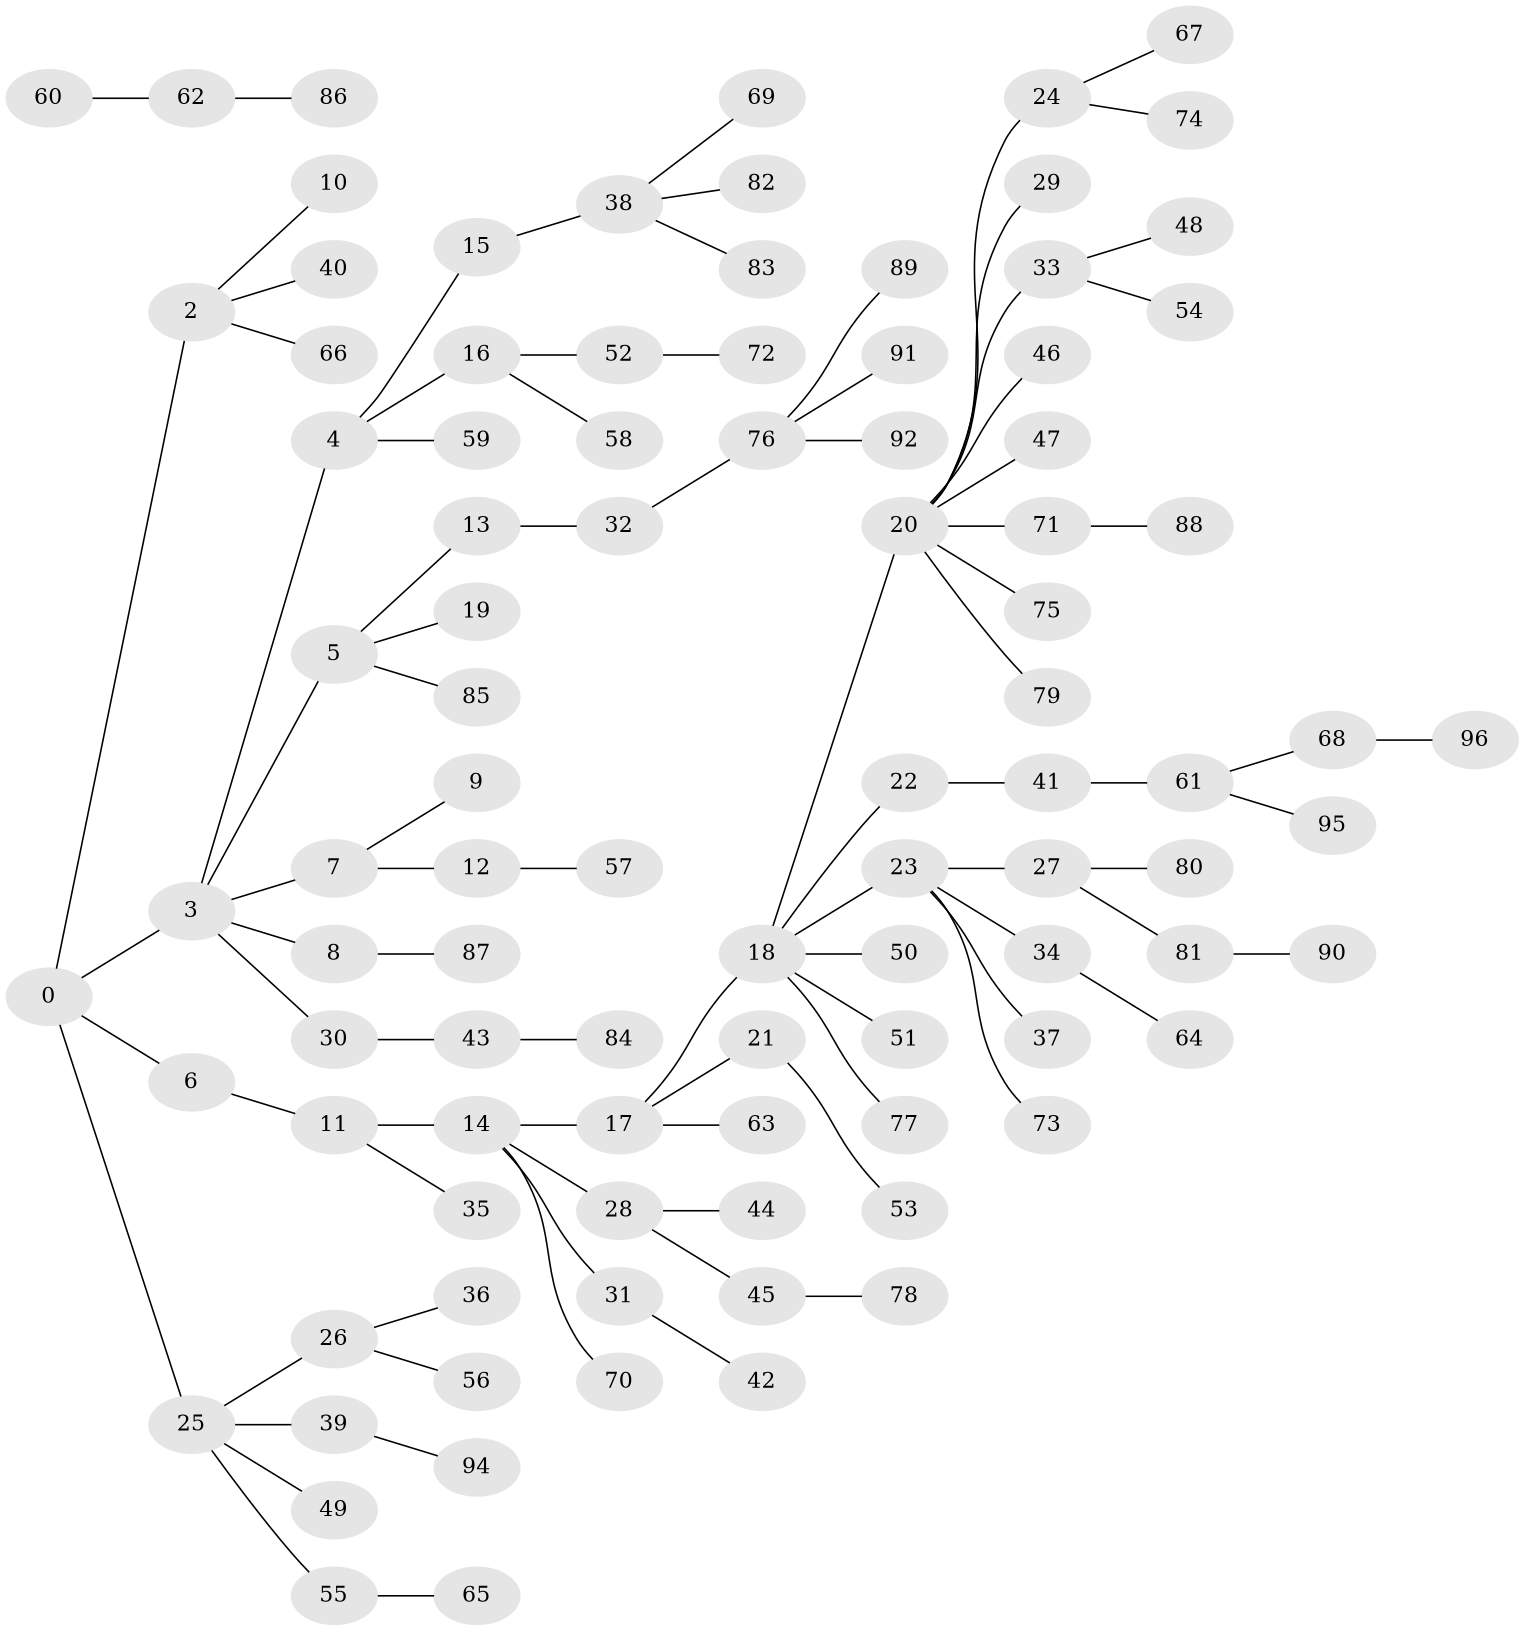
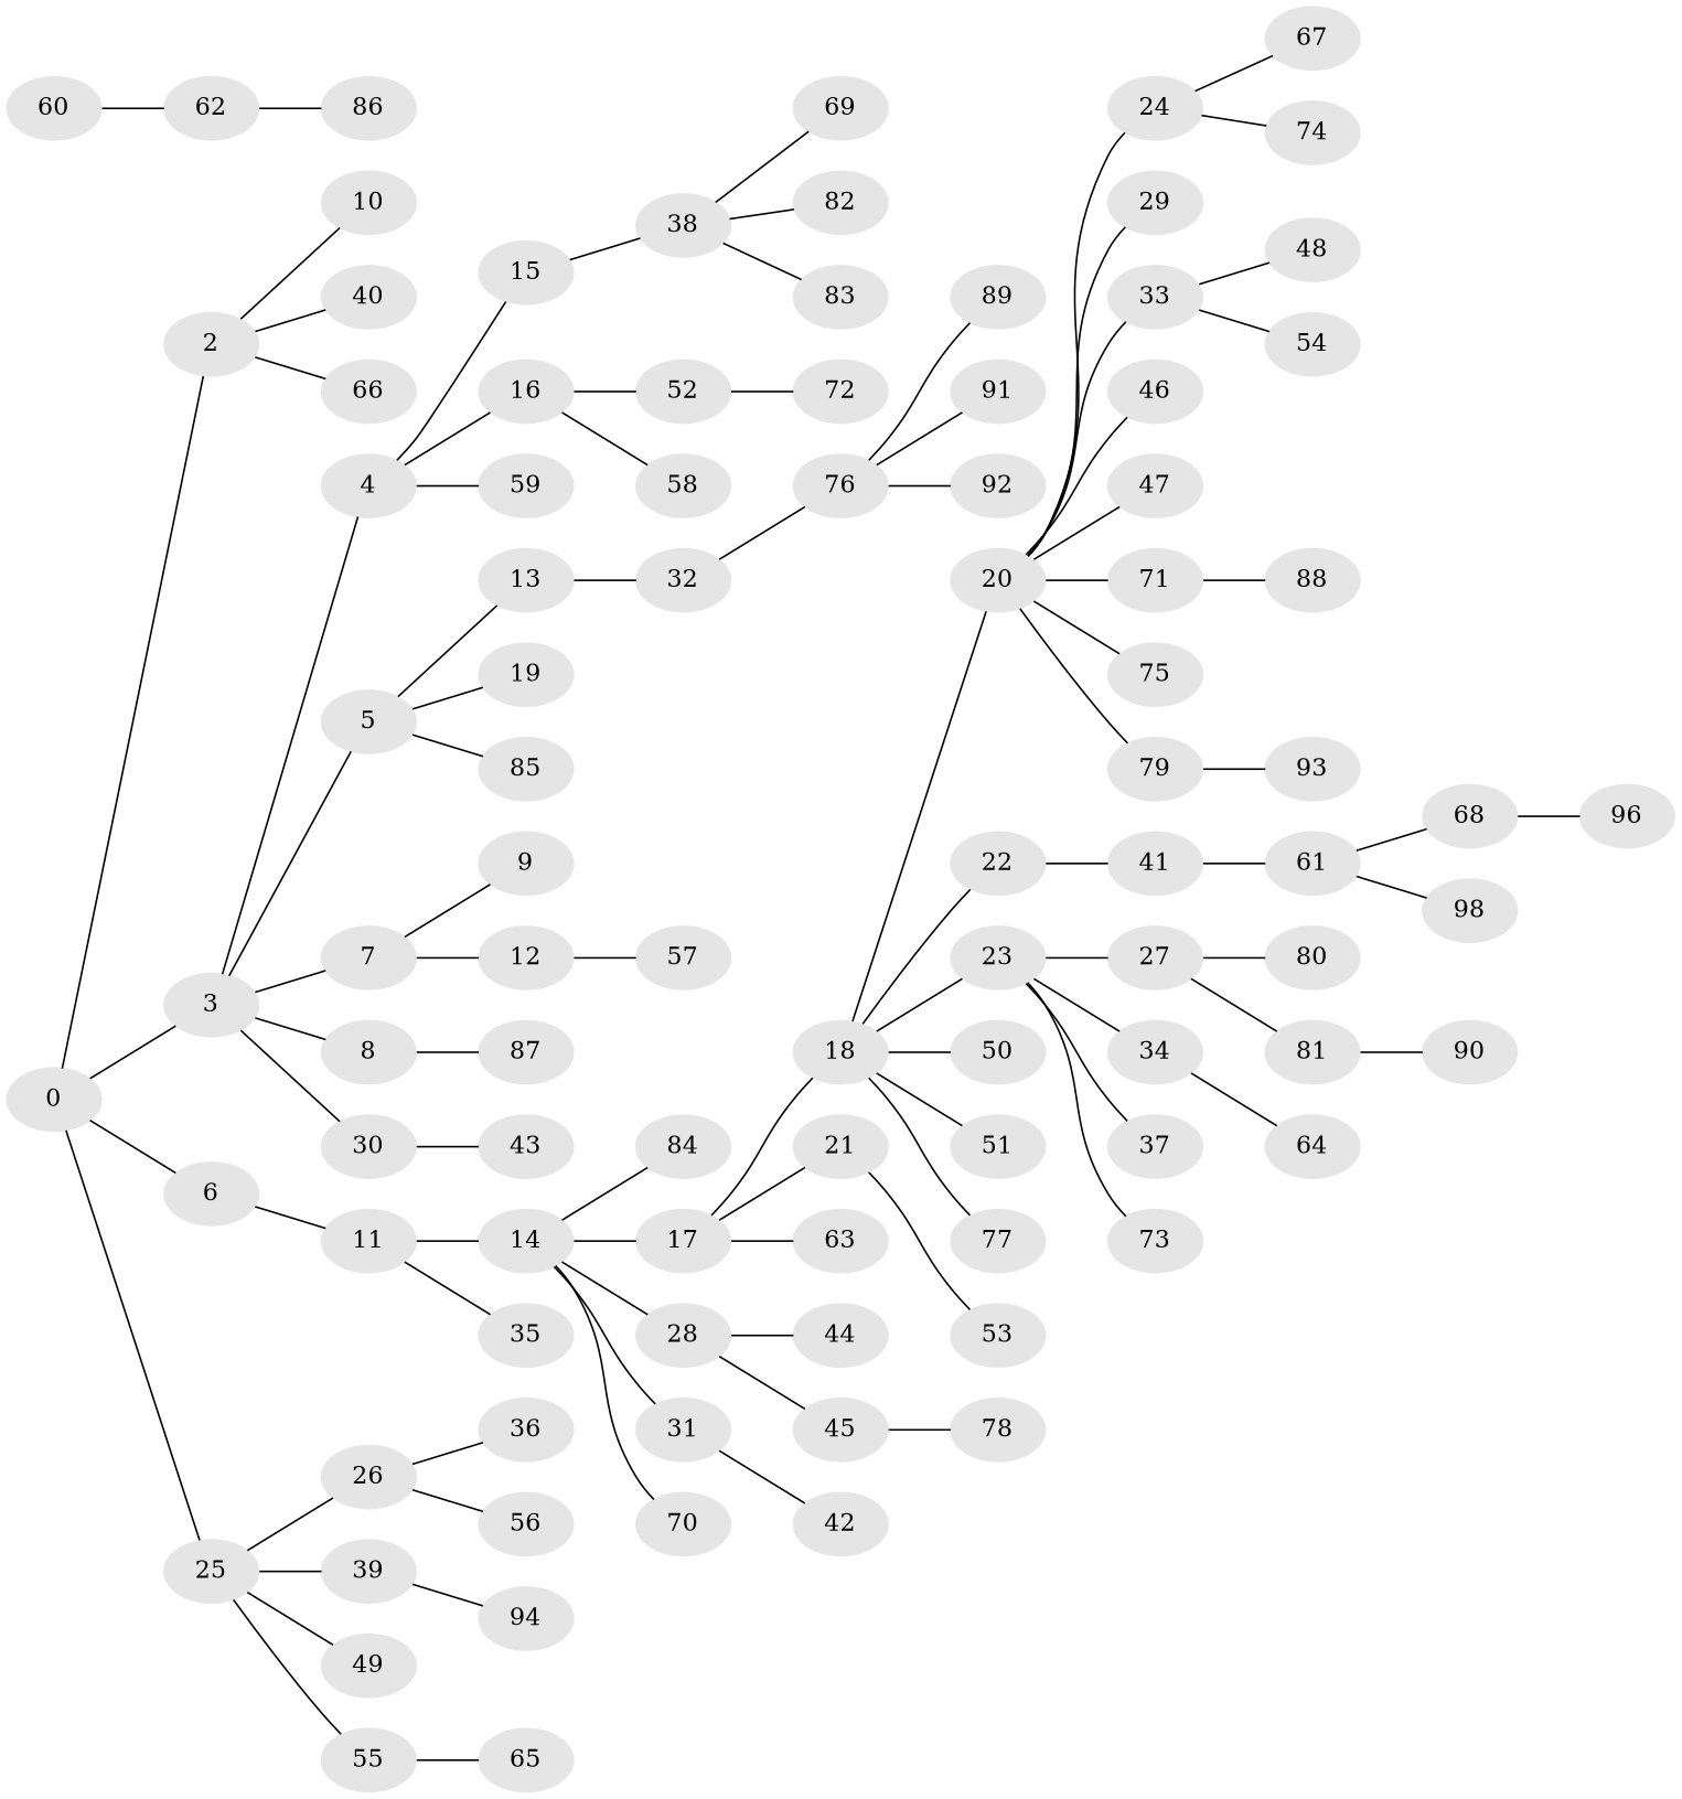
  graph {
    rankdir=LR
    node [color=gray90 style=filled]
    n1 [label=0]
    2
    3
    6
    25
    10
    40
    66
    4
    5
    7
    8
    30
    11
    26
    39
    49
    55
    15
    16
    59
    13
    19
    85
    9
    12
    87
    43
    38
    52
    58
    32
    14
    35
    57
    17
    28
    31
    70
    76
    18
    21
    63
    44
    45
    42
    69
    82
    83
    72
    20
    22
    23
    50
    51
    77
    53
    24
    29
    33
    46
    47
    71
    75
    79
    41
    27
    34
    37
    73
    67
    74
    48
    54
    88
+   93
    61
    80
    81
    64
    36
    56
    94
    65
    90
    78
    84
    89
    91
    92
    68
-   95
+   95 [label=98]
    60
    62
    86
    96
    n1 -- 2
    n1 -- 3
    n1 -- 6
    n1 -- 25
    2 -- 10
    2 -- 40
    2 -- 66
    3 -- 4
    3 -- 5
    3 -- 7
    3 -- 8
    3 -- 30
    6 -- 11
    25 -- 26
    25 -- 39
    25 -- 49
    25 -- 55
    4 -- 15
    4 -- 16
    4 -- 59
    5 -- 13
    5 -- 19
    5 -- 85
    7 -- 9
    7 -- 12
    8 -- 87
    30 -- 43
    11 -- 14
    11 -- 35
    26 -- 36
    26 -- 56
    39 -- 94
    55 -- 65
    15 -- 38
    16 -- 52
    16 -- 58
    13 -- 32
    12 -- 57
-   43 -- 84
+   14 -- 84
    38 -- 69
    38 -- 82
    38 -- 83
    52 -- 72
    32 -- 76
    14 -- 17
    14 -- 28
    14 -- 31
    14 -- 70
    17 -- 18
    17 -- 21
    17 -- 63
    28 -- 44
    28 -- 45
    31 -- 42
    76 -- 89
    76 -- 91
    76 -- 92
    18 -- 20
    18 -- 22
    18 -- 23
    18 -- 50
    18 -- 51
    18 -- 77
    21 -- 53
    45 -- 78
    20 -- 24
    20 -- 29
    20 -- 33
    20 -- 46
    20 -- 47
    20 -- 71
    20 -- 75
    20 -- 79
    22 -- 41
    23 -- 27
    23 -- 34
    23 -- 37
    23 -- 73
    24 -- 67
    24 -- 74
    33 -- 48
    33 -- 54
    71 -- 88
+   79 -- 93
    41 -- 61
    27 -- 80
    27 -- 81
    34 -- 64
    61 -- 68
    61 -- 95
    81 -- 90
    68 -- 96
    60 -- 62
    62 -- 86
  }
